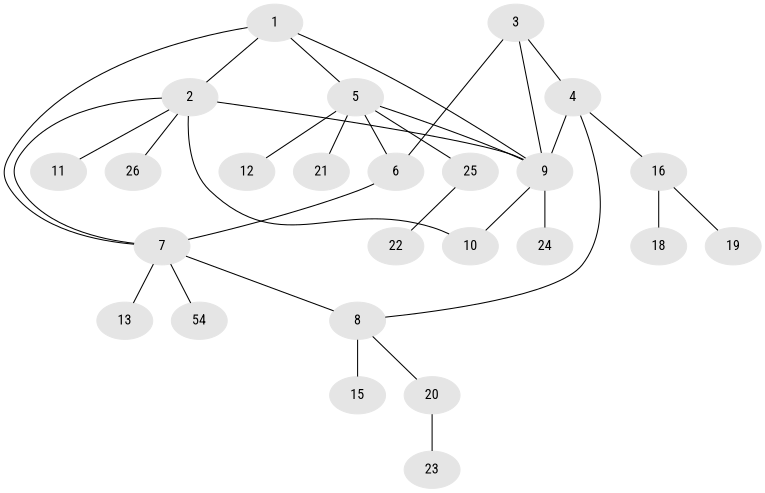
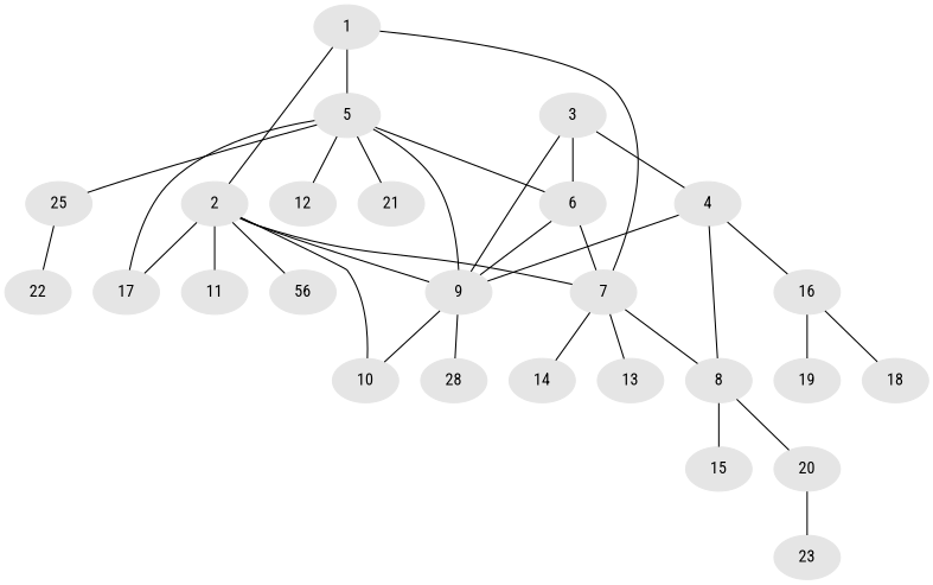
  graph {
    fontname="Roboto Condensed"
    node [color=gray90 fontname="Roboto Condensed" style=filled]
    edge [fontname="Roboto Condensed" weight=1.0]
    1
    2
    5
    7
    9
    10
    11
-   26
+   17
+   26 [label=56]
    3
    4
    6
    12
    21
    25
    8
    13
-   14 [label=54]
-   24
+   14
+   24 [label=28]
    16
    15
    20
    18
    19
    22
    23
    1 -- 2
    1 -- 5
    1 -- 7
-   1 -- 9
+   6 -- 9
    2 -- 7
    2 -- 9 [weight=2.0]
    2 -- 10
    2 -- 11
+   2 -- 17
    2 -- 26
    5 -- 9
+   5 -- 17
    5 -- 6
    5 -- 12
    5 -- 21
    5 -- 25
    7 -- 8
    7 -- 13
    7 -- 14
    9 -- 10
    9 -- 24
    3 -- 9
    3 -- 4
    3 -- 6
    4 -- 9 [weight=2.0]
    4 -- 8
    4 -- 16
    6 -- 7
    25 -- 22
    8 -- 15 [weight=2.0]
    8 -- 20
    16 -- 18
    16 -- 19
    20 -- 23
  }
